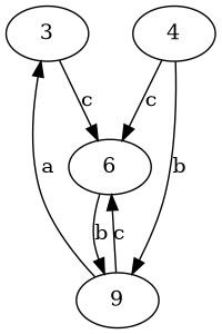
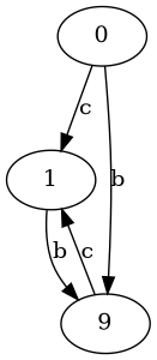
  strict digraph {
-   3
-   6
+   6 [label=1]
    n3 [label=9]
-   0 [label=4]
-   3 -> 6 [label=c]
+   0
    6 -> n3 [label=b]
-   n3 -> 3 [label=a]
    n3 -> 6 [label=c]
    0 -> 6 [label=c]
    0 -> n3 [label=b]
  }
